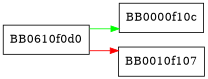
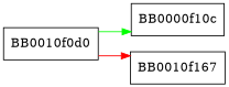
  digraph {
    rankdir=LR
    splines=ortho
    node [shape=box]
    n1 [label=BB0000f10c]
-   BB0010f0d0 [label=BB0610f0d0]
-   BB0010f107
+   BB0010f0d0
+   BB0010f107 [label=BB0010f167]
    BB0010f0d0 -> n1 [color=green]
    BB0010f0d0 -> BB0010f107 [color=red]
  }
